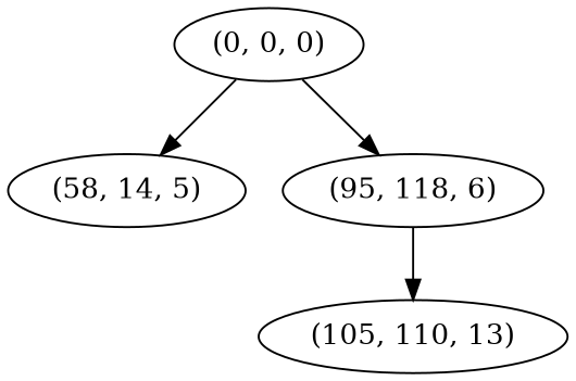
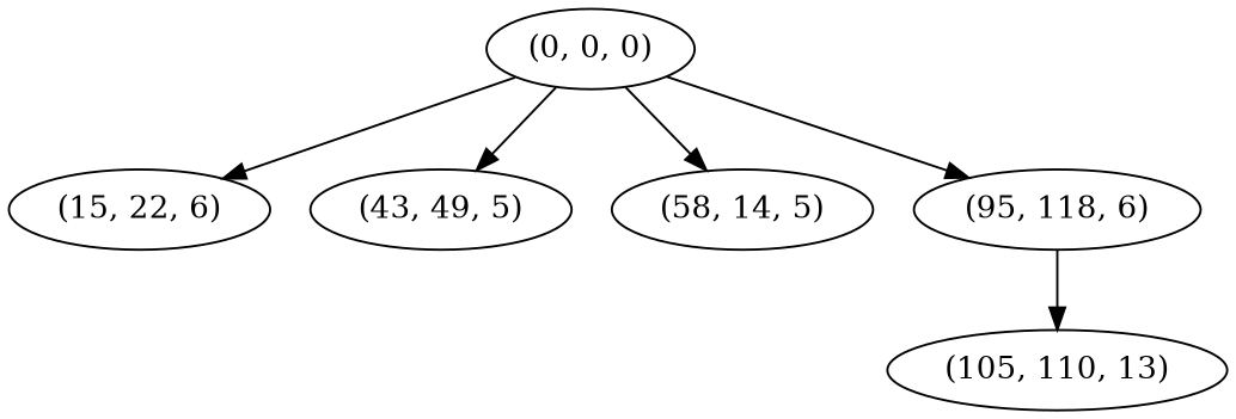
  digraph {
    "(0, 0, 0)"
+   "(15, 22, 6)"
+   "(43, 49, 5)"
    n4 [label="(58, 14, 5)"]
    "(95, 118, 6)"
    "(105, 110, 13)"
+   "(0, 0, 0)" -> "(15, 22, 6)"
+   "(0, 0, 0)" -> "(43, 49, 5)"
    "(0, 0, 0)" -> n4
    "(0, 0, 0)" -> "(95, 118, 6)"
    "(95, 118, 6)" -> "(105, 110, 13)"
  }
